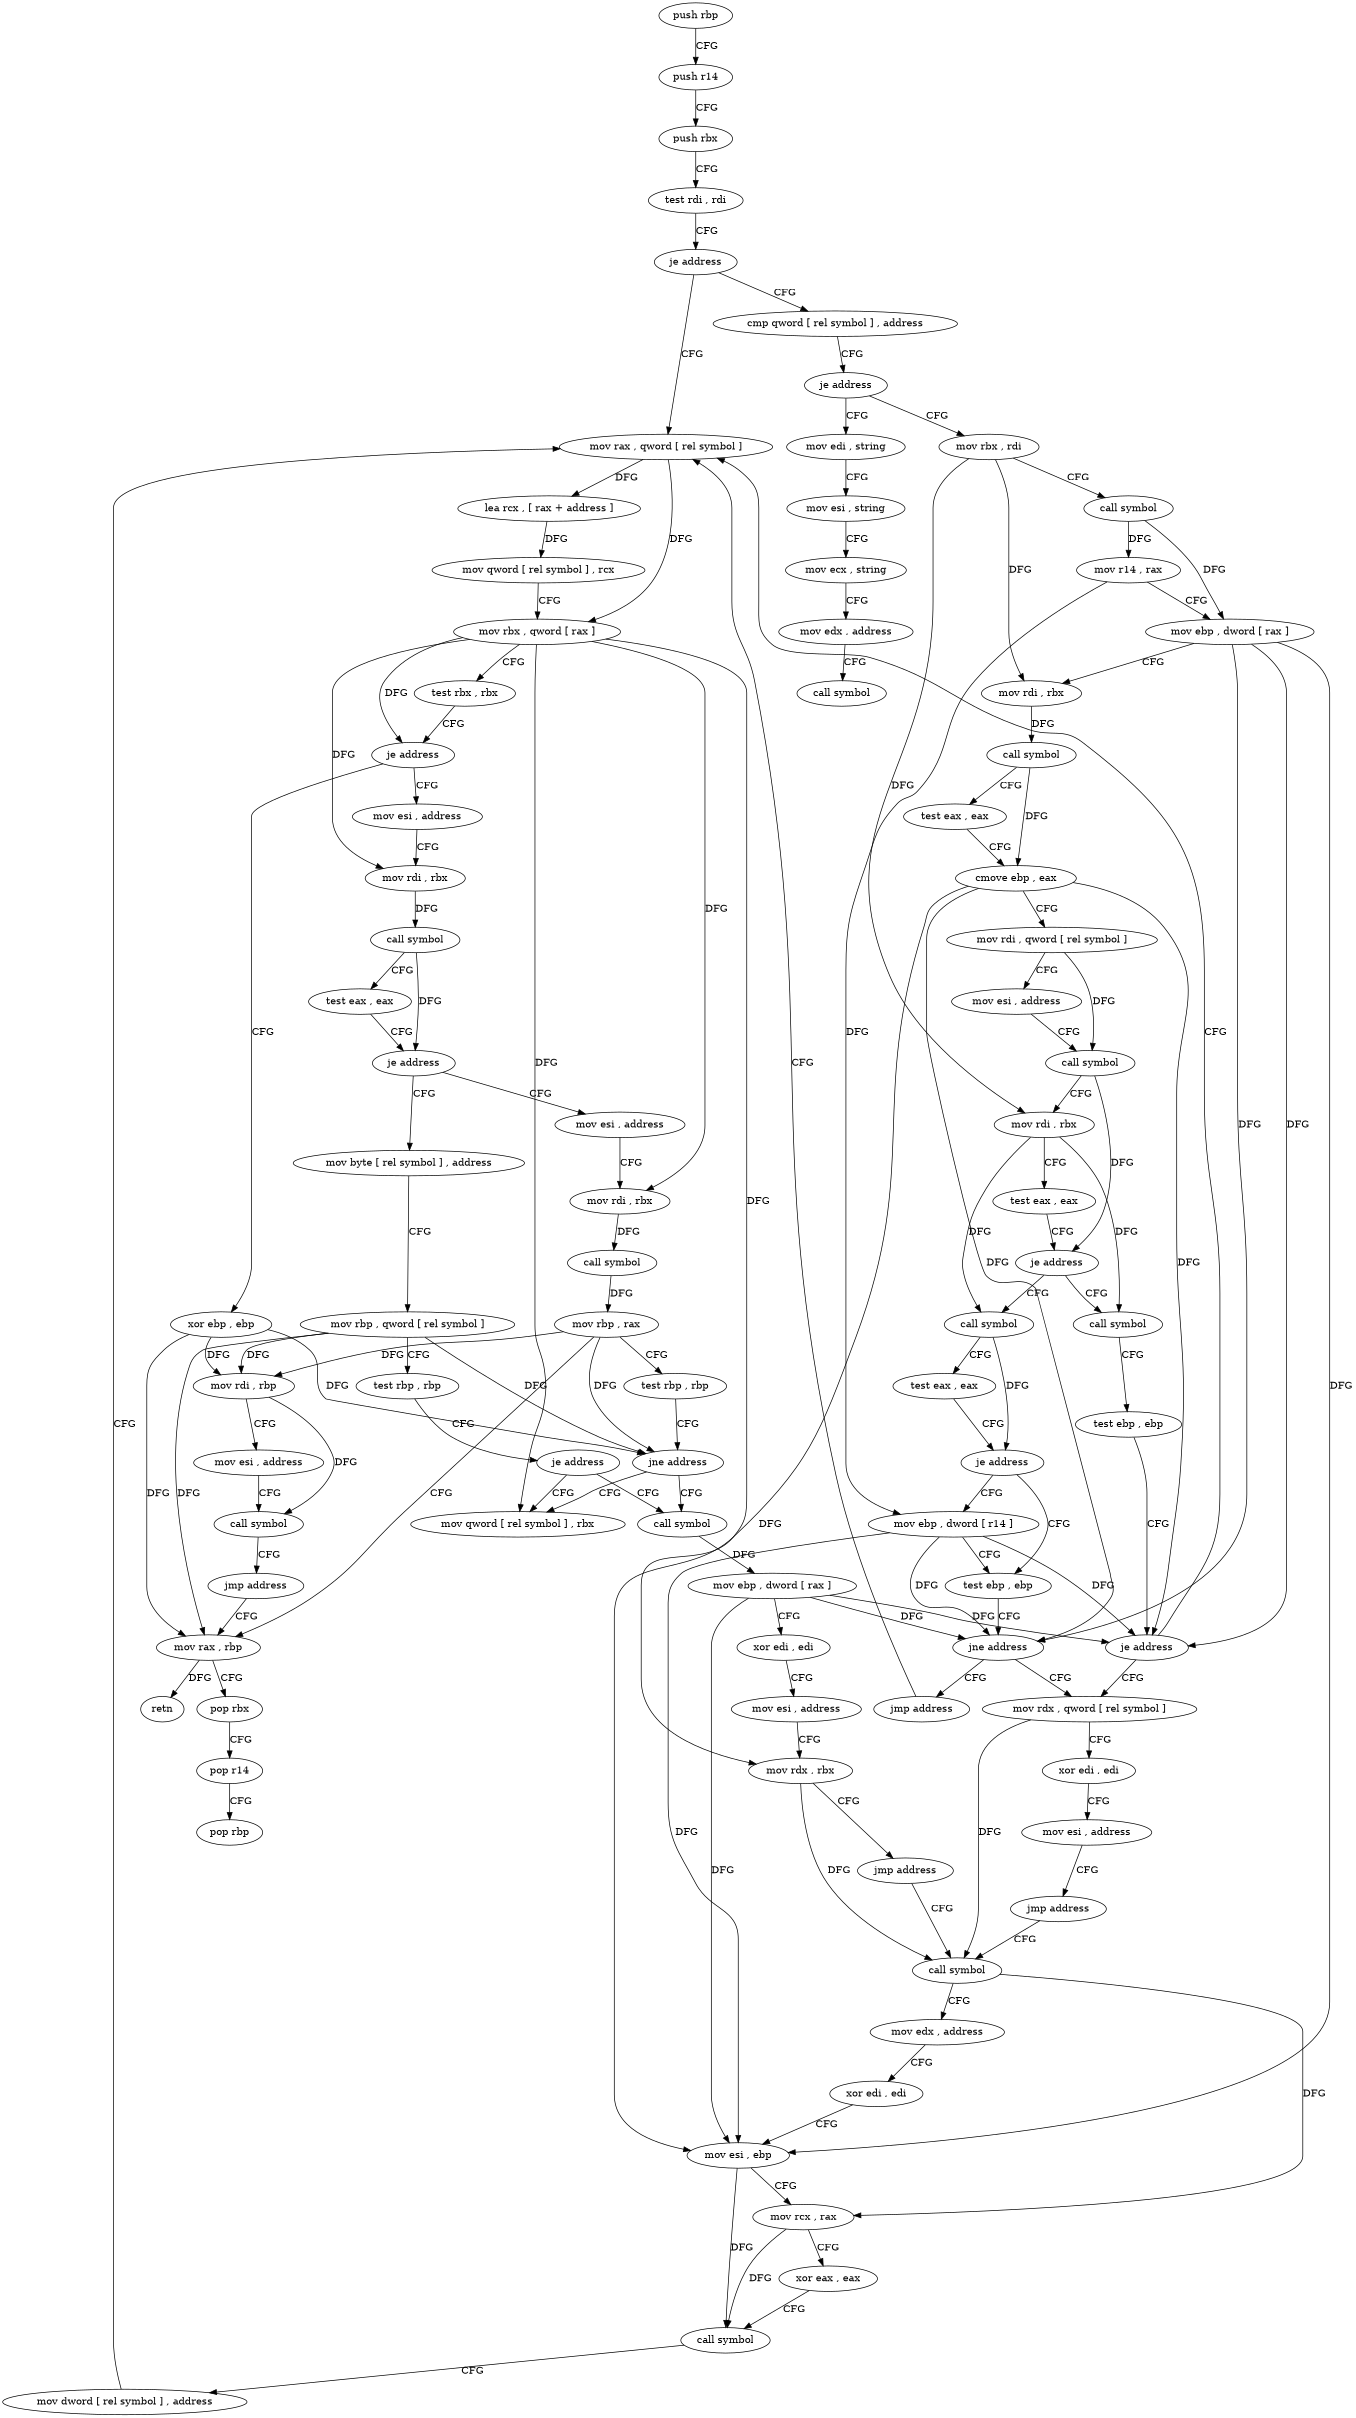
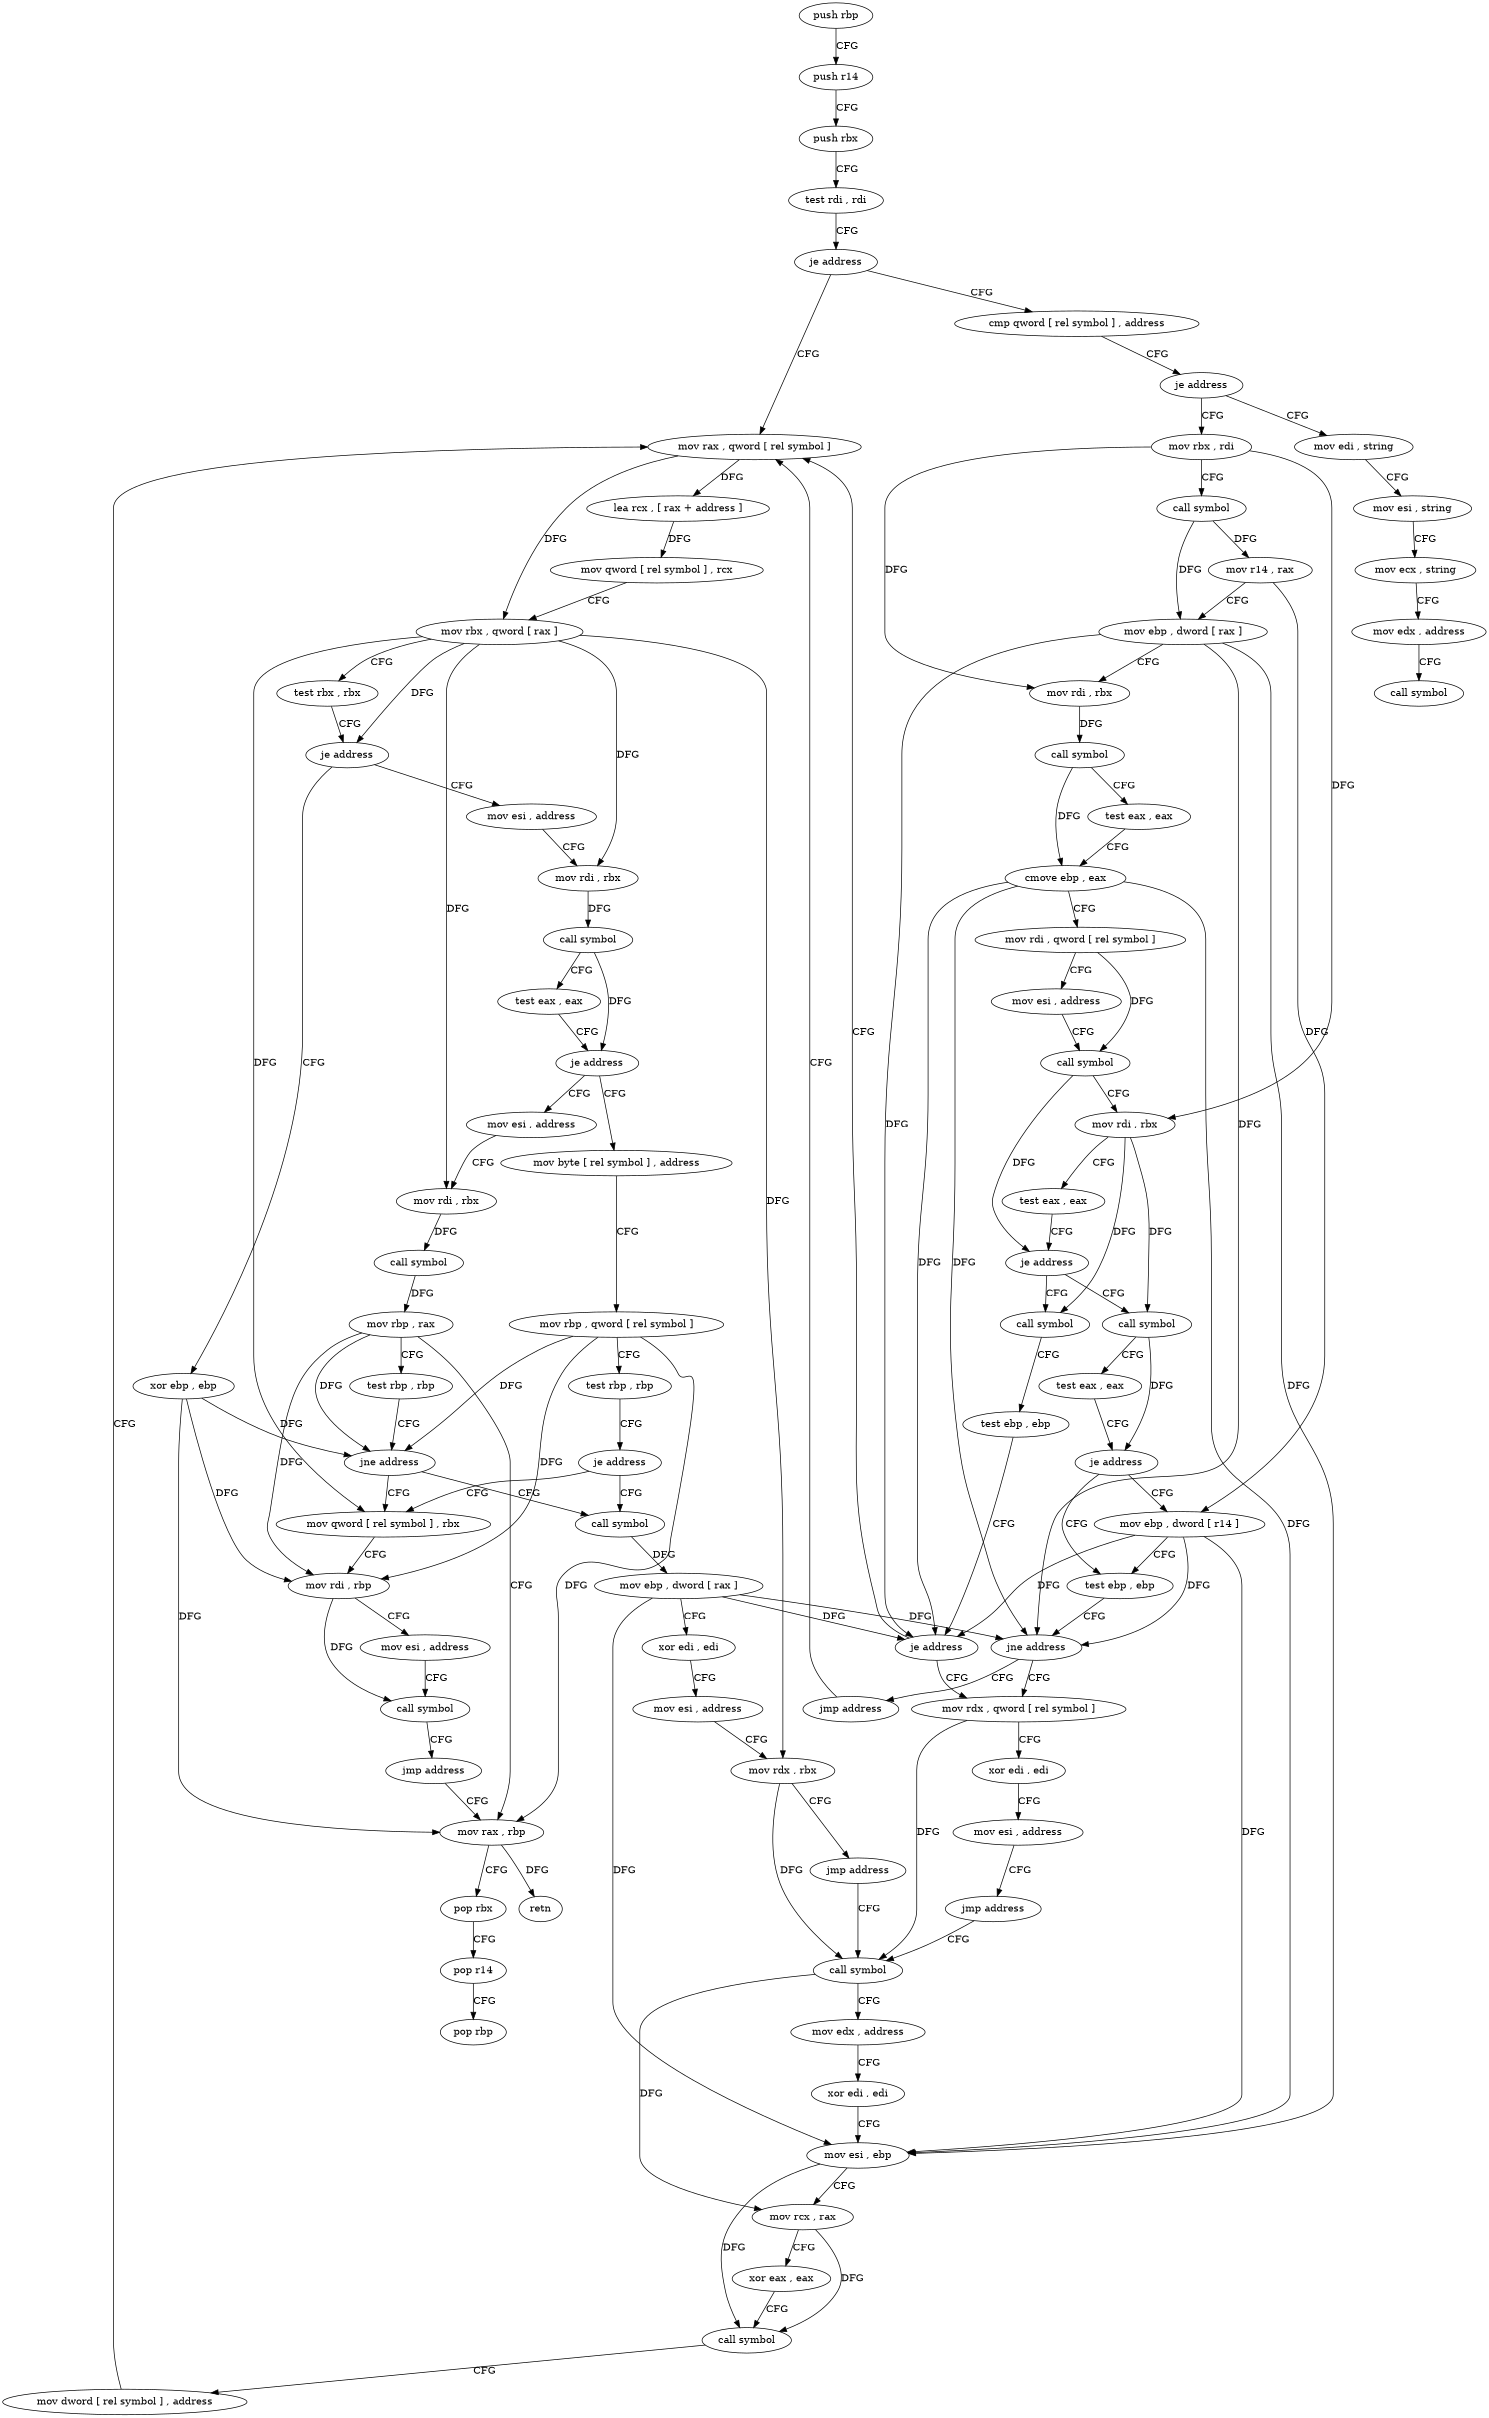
  digraph {
    n1 [label="push rbp"]
    n2 [label="push r14"]
    n3 [label="push rbx"]
    n4 [label="test rdi , rdi"]
    n5 [label="je address"]
    n6 [label="mov rax , qword [ rel symbol ]"]
    n7 [label="cmp qword [ rel symbol ] , address"]
    n8 [label="lea rcx , [ rax + address ]"]
    n9 [label="mov rbx , qword [ rax ]"]
    n10 [label="je address"]
    n11 [label="mov qword [ rel symbol ] , rcx"]
    n12 [label="test rbx , rbx"]
    n13 [label="je address"]
    n14 [label="mov rdi , rbx"]
    n15 [label="mov qword [ rel symbol ] , rbx"]
    n16 [label="mov rdi , rbx"]
    n17 [label="mov rdx , rbx"]
    n18 [label="mov edi , string"]
    n19 [label="mov rbx , rdi"]
    n20 [label="xor ebp , ebp"]
    n21 [label="mov esi , address"]
    n22 [label="call symbol"]
    n23 [label="mov rdi , rbp"]
    n24 [label="call symbol"]
    n25 [label="call symbol"]
    n26 [label="jmp address"]
    n27 [label="mov rax , rbp"]
    n28 [label="jne address"]
    n29 [label="pop rbx"]
    n30 [label=retn]
    n31 [label="call symbol"]
    n32 [label="mov esi , address"]
    n33 [label="call symbol"]
    n34 [label="mov esi , string"]
    n35 [label="call symbol"]
    n36 [label="mov rdi , rbx"]
    n37 [label="mov rdi , rbx"]
    n38 [label="mov ecx , string"]
    n39 [label="mov r14 , rax"]
    n40 [label="mov ebp , dword [ rax ]"]
    n41 [label="call symbol"]
    n42 [label="test eax , eax"]
    n43 [label="call symbol"]
    n44 [label="call symbol"]
    n45 [label="pop r14"]
    n46 [label="test eax , eax"]
    n47 [label="je address"]
    n48 [label="mov byte [ rel symbol ] , address"]
    n49 [label="mov esi , address"]
    n50 [label="mov rbp , qword [ rel symbol ]"]
    n51 [label="test rbp , rbp"]
    n52 [label="mov edx , address"]
    n53 [label="call symbol"]
    n54 [label="mov ebp , dword [ r14 ]"]
    n55 [label="je address"]
    n56 [label="jne address"]
    n57 [label="mov esi , ebp"]
    n58 [label="test ebp , ebp"]
    n59 [label="mov rdx , qword [ rel symbol ]"]
    n60 [label="jmp address"]
    n61 [label="mov rcx , rax"]
    n62 [label="call symbol"]
    n63 [label="test eax , eax"]
    n64 [label="cmove ebp , eax"]
    n65 [label="mov rdi , qword [ rel symbol ]"]
    n66 [label="mov esi , address"]
    n67 [label="call symbol"]
    n68 [label="je address"]
    n69 [label="test ebp , ebp"]
    n70 [label="test eax , eax"]
    n71 [label="je address"]
    n72 [label="je address"]
    n73 [label="mov ebp , dword [ rax ]"]
    n74 [label="xor edi , edi"]
    n75 [label="mov rbp , rax"]
    n76 [label="test rbp , rbp"]
    n77 [label="xor edi , edi"]
    n78 [label="mov edx , address"]
    n79 [label="mov esi , address"]
    n80 [label="mov esi , address"]
    n81 [label="xor edi , edi"]
    n82 [label="xor eax , eax"]
    n83 [label="jmp address"]
    n84 [label="jmp address"]
    n85 [label="mov dword [ rel symbol ] , address"]
    n86 [label="pop rbp"]
    n1 -> n2 [label=CFG]
    n2 -> n3 [label=CFG]
    n3 -> n4 [label=CFG]
    n4 -> n5 [label=CFG]
    n5 -> n6 [label=CFG]
    n5 -> n7 [label=CFG]
    n6 -> n8 [label=DFG]
    n6 -> n9 [label=DFG]
    n7 -> n10 [label=CFG]
    n8 -> n11 [label=DFG]
    n9 -> n12 [label=CFG]
    n9 -> n13 [label=DFG]
    n9 -> n14 [label=DFG]
    n9 -> n15 [label=DFG]
    n9 -> n16 [label=DFG]
    n9 -> n17 [label=DFG]
    n10 -> n18 [label=CFG]
    n10 -> n19 [label=CFG]
    n11 -> n9 [label=CFG]
    n12 -> n13 [label=CFG]
    n13 -> n20 [label=CFG]
    n13 -> n21 [label=CFG]
    n14 -> n22 [label=DFG]
+   n15 -> n23 [label=CFG]
    n16 -> n24 [label=DFG]
    n17 -> n25 [label=DFG]
    n17 -> n26 [label=CFG]
    n18 -> n34 [label=CFG]
    n19 -> n35 [label=CFG]
    n19 -> n36 [label=DFG]
    n19 -> n37 [label=DFG]
    n20 -> n23 [label=DFG]
    n20 -> n27 [label=DFG]
    n20 -> n28 [label=DFG]
    n21 -> n14 [label=CFG]
    n22 -> n46 [label=CFG]
    n22 -> n47 [label=DFG]
    n23 -> n32 [label=CFG]
    n23 -> n33 [label=DFG]
    n24 -> n75 [label=DFG]
    n25 -> n61 [label=DFG]
    n25 -> n78 [label=CFG]
    n26 -> n25 [label=CFG]
    n27 -> n29 [label=CFG]
    n27 -> n30 [label=DFG]
    n28 -> n15 [label=CFG]
    n28 -> n31 [label=CFG]
    n29 -> n45 [label=CFG]
    n31 -> n73 [label=DFG]
    n32 -> n33 [label=CFG]
    n33 -> n83 [label=CFG]
    n34 -> n38 [label=CFG]
    n35 -> n39 [label=DFG]
    n35 -> n40 [label=DFG]
    n36 -> n41 [label=DFG]
    n37 -> n42 [label=CFG]
    n37 -> n43 [label=DFG]
    n37 -> n44 [label=DFG]
    n38 -> n52 [label=CFG]
    n39 -> n40 [label=CFG]
    n39 -> n54 [label=DFG]
    n40 -> n36 [label=CFG]
    n40 -> n55 [label=DFG]
    n40 -> n56 [label=DFG]
    n40 -> n57 [label=DFG]
    n41 -> n63 [label=CFG]
    n41 -> n64 [label=DFG]
    n42 -> n68 [label=CFG]
    n43 -> n69 [label=CFG]
    n44 -> n70 [label=CFG]
    n44 -> n71 [label=DFG]
    n45 -> n86 [label=CFG]
    n46 -> n47 [label=CFG]
    n47 -> n48 [label=CFG]
    n47 -> n49 [label=CFG]
    n48 -> n50 [label=CFG]
    n49 -> n16 [label=CFG]
    n50 -> n23 [label=DFG]
    n50 -> n27 [label=DFG]
    n50 -> n28 [label=DFG]
    n50 -> n51 [label=CFG]
    n51 -> n72 [label=CFG]
    n52 -> n53 [label=CFG]
    n54 -> n55 [label=DFG]
    n54 -> n56 [label=DFG]
    n54 -> n57 [label=DFG]
    n54 -> n58 [label=CFG]
    n55 -> n6 [label=CFG]
    n55 -> n59 [label=CFG]
    n56 -> n59 [label=CFG]
    n56 -> n60 [label=CFG]
    n57 -> n61 [label=CFG]
    n57 -> n62 [label=DFG]
    n58 -> n56 [label=CFG]
    n59 -> n25 [label=DFG]
    n59 -> n77 [label=CFG]
    n60 -> n6 [label=CFG]
    n61 -> n62 [label=DFG]
    n61 -> n82 [label=CFG]
    n62 -> n85 [label=CFG]
    n63 -> n64 [label=CFG]
    n64 -> n55 [label=DFG]
    n64 -> n56 [label=DFG]
    n64 -> n57 [label=DFG]
    n64 -> n65 [label=CFG]
    n65 -> n66 [label=CFG]
    n65 -> n67 [label=DFG]
    n66 -> n67 [label=CFG]
    n67 -> n37 [label=CFG]
    n67 -> n68 [label=DFG]
    n68 -> n43 [label=CFG]
    n68 -> n44 [label=CFG]
    n69 -> n55 [label=CFG]
    n70 -> n71 [label=CFG]
    n71 -> n54 [label=CFG]
    n71 -> n58 [label=CFG]
    n72 -> n15 [label=CFG]
    n72 -> n31 [label=CFG]
    n73 -> n55 [label=DFG]
    n73 -> n56 [label=DFG]
    n73 -> n57 [label=DFG]
    n73 -> n74 [label=CFG]
    n74 -> n80 [label=CFG]
    n75 -> n23 [label=DFG]
    n75 -> n27 [label=CFG]
    n75 -> n28 [label=DFG]
    n75 -> n76 [label=CFG]
    n76 -> n28 [label=CFG]
    n77 -> n79 [label=CFG]
    n78 -> n81 [label=CFG]
    n79 -> n84 [label=CFG]
    n80 -> n17 [label=CFG]
    n81 -> n57 [label=CFG]
    n82 -> n62 [label=CFG]
    n83 -> n27 [label=CFG]
    n84 -> n25 [label=CFG]
    n85 -> n6 [label=CFG]
  }
